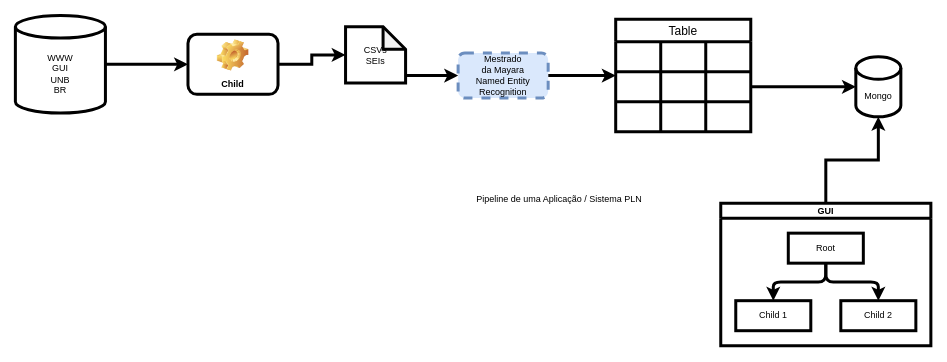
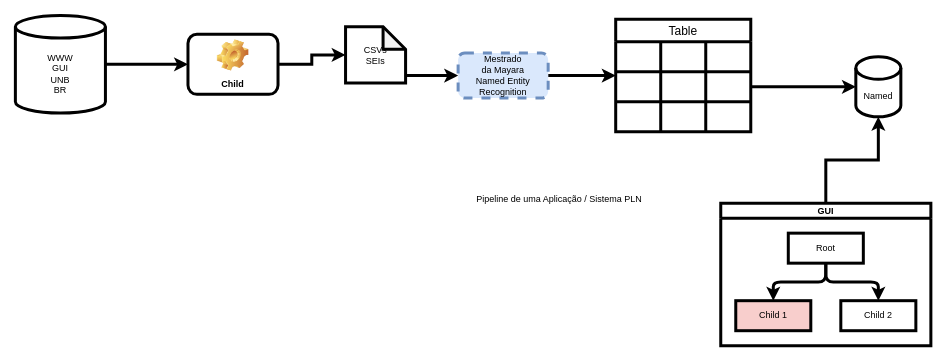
  <mxCell id="0" />
  <mxCell id="1" parent="0" />
  <mxCell id="2" style="edgeStyle=orthogonalEdgeStyle;rounded=0;orthogonalLoop=1;jettySize=auto;html=1;strokeWidth=4;" edge="1" parent="1" source="3" target="4"><mxGeometry relative="1" as="geometry"><mxPoint x="240" y="85" as="targetPoint" /></mxGeometry></mxCell>
  <mxCell id="3" value="WWW&lt;div&gt;GUI&lt;/div&gt;&lt;div&gt;UNB&lt;/div&gt;&lt;div&gt;BR&lt;/div&gt;" style="shape=cylinder3;whiteSpace=wrap;html=1;boundedLbl=1;backgroundOutline=1;size=15;strokeWidth=4;" vertex="1" parent="1"><mxGeometry x="20" y="20" width="120" height="130" as="geometry" /></mxCell>
  <mxCell id="4" value="Child" style="label;whiteSpace=wrap;html=1;align=center;verticalAlign=bottom;spacingLeft=0;spacingBottom=4;imageAlign=center;imageVerticalAlign=top;image=img/clipart/Gear_128x128.png;strokeWidth=4;" vertex="1" parent="1"><mxGeometry x="250" y="45" width="120" height="80" as="geometry" /></mxCell>
  <mxCell id="5" style="edgeStyle=orthogonalEdgeStyle;rounded=0;orthogonalLoop=1;jettySize=auto;html=1;exitX=1;exitY=0.5;exitDx=0;exitDy=0;entryX=0;entryY=0.5;entryDx=0;entryDy=0;entryPerimeter=0;strokeWidth=4;" edge="1" parent="1" source="4" target="7"><mxGeometry relative="1" as="geometry"><mxPoint x="465" y="85" as="targetPoint" /></mxGeometry></mxCell>
  <mxCell id="6" style="edgeStyle=orthogonalEdgeStyle;rounded=0;orthogonalLoop=1;jettySize=auto;html=1;exitX=0;exitY=0;exitDx=80;exitDy=65;exitPerimeter=0;strokeWidth=4;" edge="1" parent="1" source="7" target="9"><mxGeometry relative="1" as="geometry" /></mxCell>
  <mxCell id="7" value="CSVs&lt;div&gt;SEIs&lt;/div&gt;" style="shape=note;whiteSpace=wrap;html=1;backgroundOutline=1;darkOpacity=0.05;strokeWidth=4;" vertex="1" parent="1"><mxGeometry x="460" y="35" width="80" height="75" as="geometry" /></mxCell>
  <mxCell id="8" style="edgeStyle=orthogonalEdgeStyle;rounded=0;orthogonalLoop=1;jettySize=auto;html=1;exitX=1;exitY=0.5;exitDx=0;exitDy=0;entryX=0;entryY=0.5;entryDx=0;entryDy=0;strokeWidth=4;" edge="1" parent="1" source="9" target="10"><mxGeometry relative="1" as="geometry" /></mxCell>
  <mxCell id="9" value="Mestrado&lt;div&gt;da Mayara&lt;/div&gt;&lt;div&gt;Named Entity Recognition&lt;/div&gt;" style="rounded=1;whiteSpace=wrap;html=1;fillColor=#dae8fc;strokeColor=#6c8ebf;strokeWidth=4;dashed=1;" vertex="1" parent="1"><mxGeometry x="610" y="70" width="120" height="60" as="geometry" /></mxCell>
  <mxCell id="10" value="Table" style="shape=table;startSize=30;container=1;collapsible=0;childLayout=tableLayout;strokeColor=default;fontSize=16;strokeWidth=4;" vertex="1" parent="1"><mxGeometry x="820" y="25" width="180" height="150" as="geometry" /></mxCell>
  <mxCell id="11" value="" style="shape=tableRow;horizontal=0;startSize=0;swimlaneHead=0;swimlaneBody=0;strokeColor=inherit;top=0;left=0;bottom=0;right=0;collapsible=0;dropTarget=0;fillColor=none;points=[[0,0.5],[1,0.5]];portConstraint=eastwest;fontSize=16;strokeWidth=4;" vertex="1" parent="10"><mxGeometry y="30" width="180" height="40" as="geometry" /></mxCell>
  <mxCell id="12" value="" style="shape=partialRectangle;html=1;whiteSpace=wrap;connectable=0;strokeColor=inherit;overflow=hidden;fillColor=none;top=0;left=0;bottom=0;right=0;pointerEvents=1;fontSize=16;strokeWidth=4;" vertex="1" parent="11"><mxGeometry width="60" height="40" as="geometry"><mxRectangle width="60" height="40" as="alternateBounds" /></mxGeometry></mxCell>
  <mxCell id="13" value="" style="shape=partialRectangle;html=1;whiteSpace=wrap;connectable=0;strokeColor=inherit;overflow=hidden;fillColor=none;top=0;left=0;bottom=0;right=0;pointerEvents=1;fontSize=16;strokeWidth=4;" vertex="1" parent="11"><mxGeometry x="60" width="60" height="40" as="geometry"><mxRectangle width="60" height="40" as="alternateBounds" /></mxGeometry></mxCell>
  <mxCell id="14" value="" style="shape=partialRectangle;html=1;whiteSpace=wrap;connectable=0;strokeColor=inherit;overflow=hidden;fillColor=none;top=0;left=0;bottom=0;right=0;pointerEvents=1;fontSize=16;strokeWidth=4;" vertex="1" parent="11"><mxGeometry x="120" width="60" height="40" as="geometry"><mxRectangle width="60" height="40" as="alternateBounds" /></mxGeometry></mxCell>
  <mxCell id="15" value="" style="shape=tableRow;horizontal=0;startSize=0;swimlaneHead=0;swimlaneBody=0;strokeColor=inherit;top=0;left=0;bottom=0;right=0;collapsible=0;dropTarget=0;fillColor=none;points=[[0,0.5],[1,0.5]];portConstraint=eastwest;fontSize=16;strokeWidth=4;" vertex="1" parent="10"><mxGeometry y="70" width="180" height="40" as="geometry" /></mxCell>
  <mxCell id="16" value="" style="shape=partialRectangle;html=1;whiteSpace=wrap;connectable=0;strokeColor=inherit;overflow=hidden;fillColor=none;top=0;left=0;bottom=0;right=0;pointerEvents=1;fontSize=16;strokeWidth=4;" vertex="1" parent="15"><mxGeometry width="60" height="40" as="geometry"><mxRectangle width="60" height="40" as="alternateBounds" /></mxGeometry></mxCell>
  <mxCell id="17" value="" style="shape=partialRectangle;html=1;whiteSpace=wrap;connectable=0;strokeColor=inherit;overflow=hidden;fillColor=none;top=0;left=0;bottom=0;right=0;pointerEvents=1;fontSize=16;strokeWidth=4;" vertex="1" parent="15"><mxGeometry x="60" width="60" height="40" as="geometry"><mxRectangle width="60" height="40" as="alternateBounds" /></mxGeometry></mxCell>
  <mxCell id="18" value="" style="shape=partialRectangle;html=1;whiteSpace=wrap;connectable=0;strokeColor=inherit;overflow=hidden;fillColor=none;top=0;left=0;bottom=0;right=0;pointerEvents=1;fontSize=16;strokeWidth=4;" vertex="1" parent="15"><mxGeometry x="120" width="60" height="40" as="geometry"><mxRectangle width="60" height="40" as="alternateBounds" /></mxGeometry></mxCell>
  <mxCell id="19" value="" style="shape=tableRow;horizontal=0;startSize=0;swimlaneHead=0;swimlaneBody=0;strokeColor=inherit;top=0;left=0;bottom=0;right=0;collapsible=0;dropTarget=0;fillColor=none;points=[[0,0.5],[1,0.5]];portConstraint=eastwest;fontSize=16;strokeWidth=4;" vertex="1" parent="10"><mxGeometry y="110" width="180" height="40" as="geometry" /></mxCell>
  <mxCell id="20" value="" style="shape=partialRectangle;html=1;whiteSpace=wrap;connectable=0;strokeColor=inherit;overflow=hidden;fillColor=none;top=0;left=0;bottom=0;right=0;pointerEvents=1;fontSize=16;strokeWidth=4;" vertex="1" parent="19"><mxGeometry width="60" height="40" as="geometry"><mxRectangle width="60" height="40" as="alternateBounds" /></mxGeometry></mxCell>
  <mxCell id="21" value="" style="shape=partialRectangle;html=1;whiteSpace=wrap;connectable=0;strokeColor=inherit;overflow=hidden;fillColor=none;top=0;left=0;bottom=0;right=0;pointerEvents=1;fontSize=16;strokeWidth=4;" vertex="1" parent="19"><mxGeometry x="60" width="60" height="40" as="geometry"><mxRectangle width="60" height="40" as="alternateBounds" /></mxGeometry></mxCell>
  <mxCell id="22" value="" style="shape=partialRectangle;html=1;whiteSpace=wrap;connectable=0;strokeColor=inherit;overflow=hidden;fillColor=none;top=0;left=0;bottom=0;right=0;pointerEvents=1;fontSize=16;strokeWidth=4;" vertex="1" parent="19"><mxGeometry x="120" width="60" height="40" as="geometry"><mxRectangle width="60" height="40" as="alternateBounds" /></mxGeometry></mxCell>
- <mxCell id="23" value="Mongo" style="shape=cylinder3;whiteSpace=wrap;html=1;boundedLbl=1;backgroundOutline=1;size=15;strokeWidth=4;" vertex="1" parent="1"><mxGeometry x="1140" y="75" width="60" height="80" as="geometry" /></mxCell>
+ <mxCell id="23" value="Named" style="shape=cylinder3;whiteSpace=wrap;html=1;boundedLbl=1;backgroundOutline=1;size=15;strokeWidth=4;" vertex="1" parent="1"><mxGeometry x="1140" y="75" width="60" height="80" as="geometry" /></mxCell>
  <mxCell id="24" style="edgeStyle=orthogonalEdgeStyle;rounded=0;orthogonalLoop=1;jettySize=auto;html=1;exitX=1;exitY=0.5;exitDx=0;exitDy=0;strokeWidth=4;" edge="1" parent="1" source="15" target="23"><mxGeometry relative="1" as="geometry" /></mxCell>
  <mxCell id="25" value="Pipeline de uma Aplicação / Sistema PLN" style="text;html=1;align=center;verticalAlign=middle;whiteSpace=wrap;rounded=0;strokeWidth=4;" vertex="1" parent="1"><mxGeometry x="480" y="250" width="530" height="30" as="geometry" /></mxCell>
  <mxCell id="26" value="GUI" style="swimlane;startSize=20;horizontal=1;childLayout=treeLayout;horizontalTree=0;sortEdges=1;resizable=0;containerType=tree;fontSize=12;strokeWidth=4;" vertex="1" parent="1"><mxGeometry x="960" y="270" width="280" height="190" as="geometry" /></mxCell>
  <mxCell id="27" value="Root" style="whiteSpace=wrap;html=1;strokeWidth=4;" vertex="1" parent="26"><mxGeometry x="90" y="40" width="100" height="40" as="geometry" /></mxCell>
- <mxCell id="28" value="Child 1" style="whiteSpace=wrap;html=1;strokeWidth=4;" vertex="1" parent="26"><mxGeometry x="20" y="130" width="100" height="40" as="geometry" /></mxCell>
+ <mxCell id="28" value="Child 1" style="whiteSpace=wrap;html=1;strokeWidth=4;fillColor=#f8cecc;" vertex="1" parent="26"><mxGeometry x="20" y="130" width="100" height="40" as="geometry" /></mxCell>
  <mxCell id="29" value="" style="edgeStyle=elbowEdgeStyle;elbow=vertical;html=1;rounded=1;curved=0;sourcePerimeterSpacing=0;targetPerimeterSpacing=0;startSize=6;endSize=6;strokeWidth=4;" edge="1" parent="26" source="27" target="28"><mxGeometry relative="1" as="geometry" /></mxCell>
  <mxCell id="30" value="Child 2" style="whiteSpace=wrap;html=1;strokeWidth=4;" vertex="1" parent="26"><mxGeometry x="160" y="130" width="100" height="40" as="geometry" /></mxCell>
  <mxCell id="31" value="" style="edgeStyle=elbowEdgeStyle;elbow=vertical;html=1;rounded=1;curved=0;sourcePerimeterSpacing=0;targetPerimeterSpacing=0;startSize=6;endSize=6;strokeWidth=4;" edge="1" parent="26" source="27" target="30"><mxGeometry relative="1" as="geometry" /></mxCell>
  <mxCell id="32" style="edgeStyle=orthogonalEdgeStyle;rounded=0;orthogonalLoop=1;jettySize=auto;html=1;entryX=0.5;entryY=1;entryDx=0;entryDy=0;entryPerimeter=0;strokeWidth=4;" edge="1" parent="1" source="26" target="23"><mxGeometry relative="1" as="geometry" /></mxCell>
